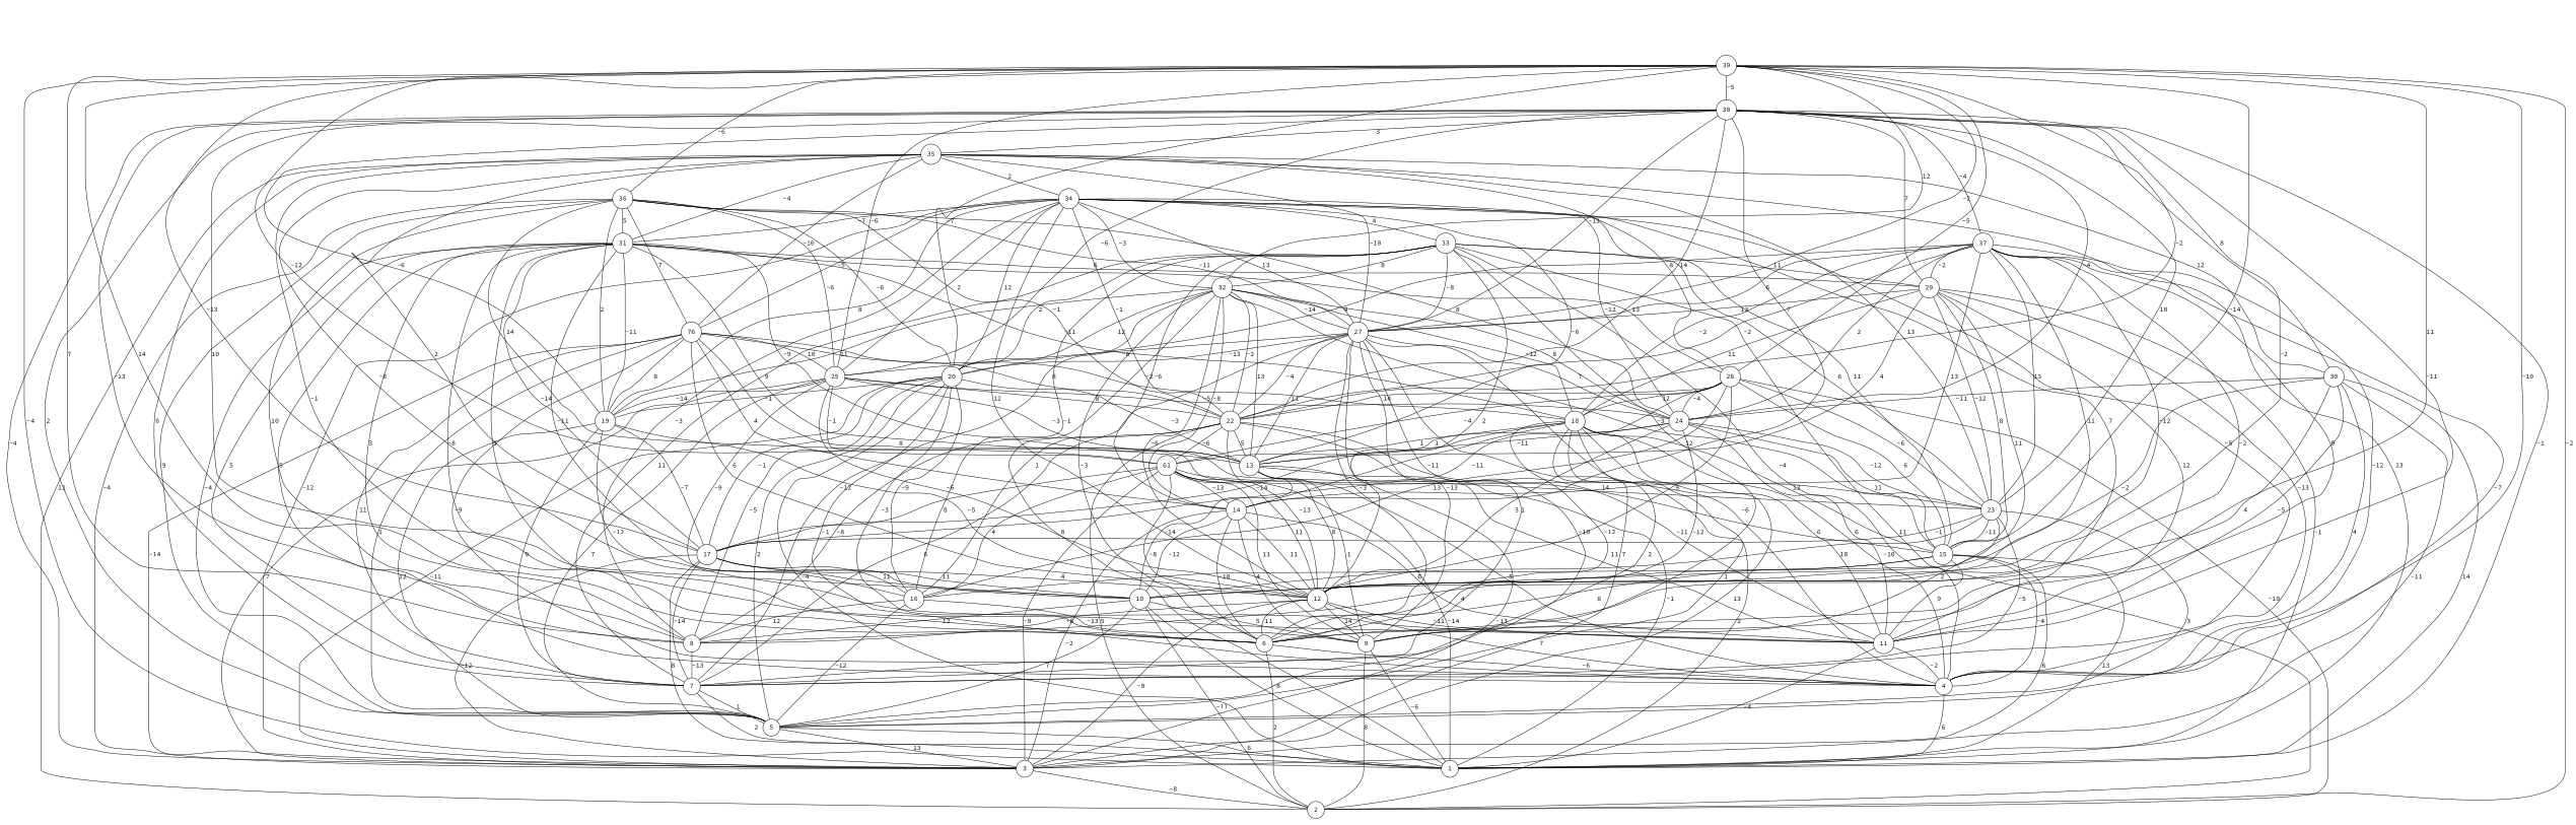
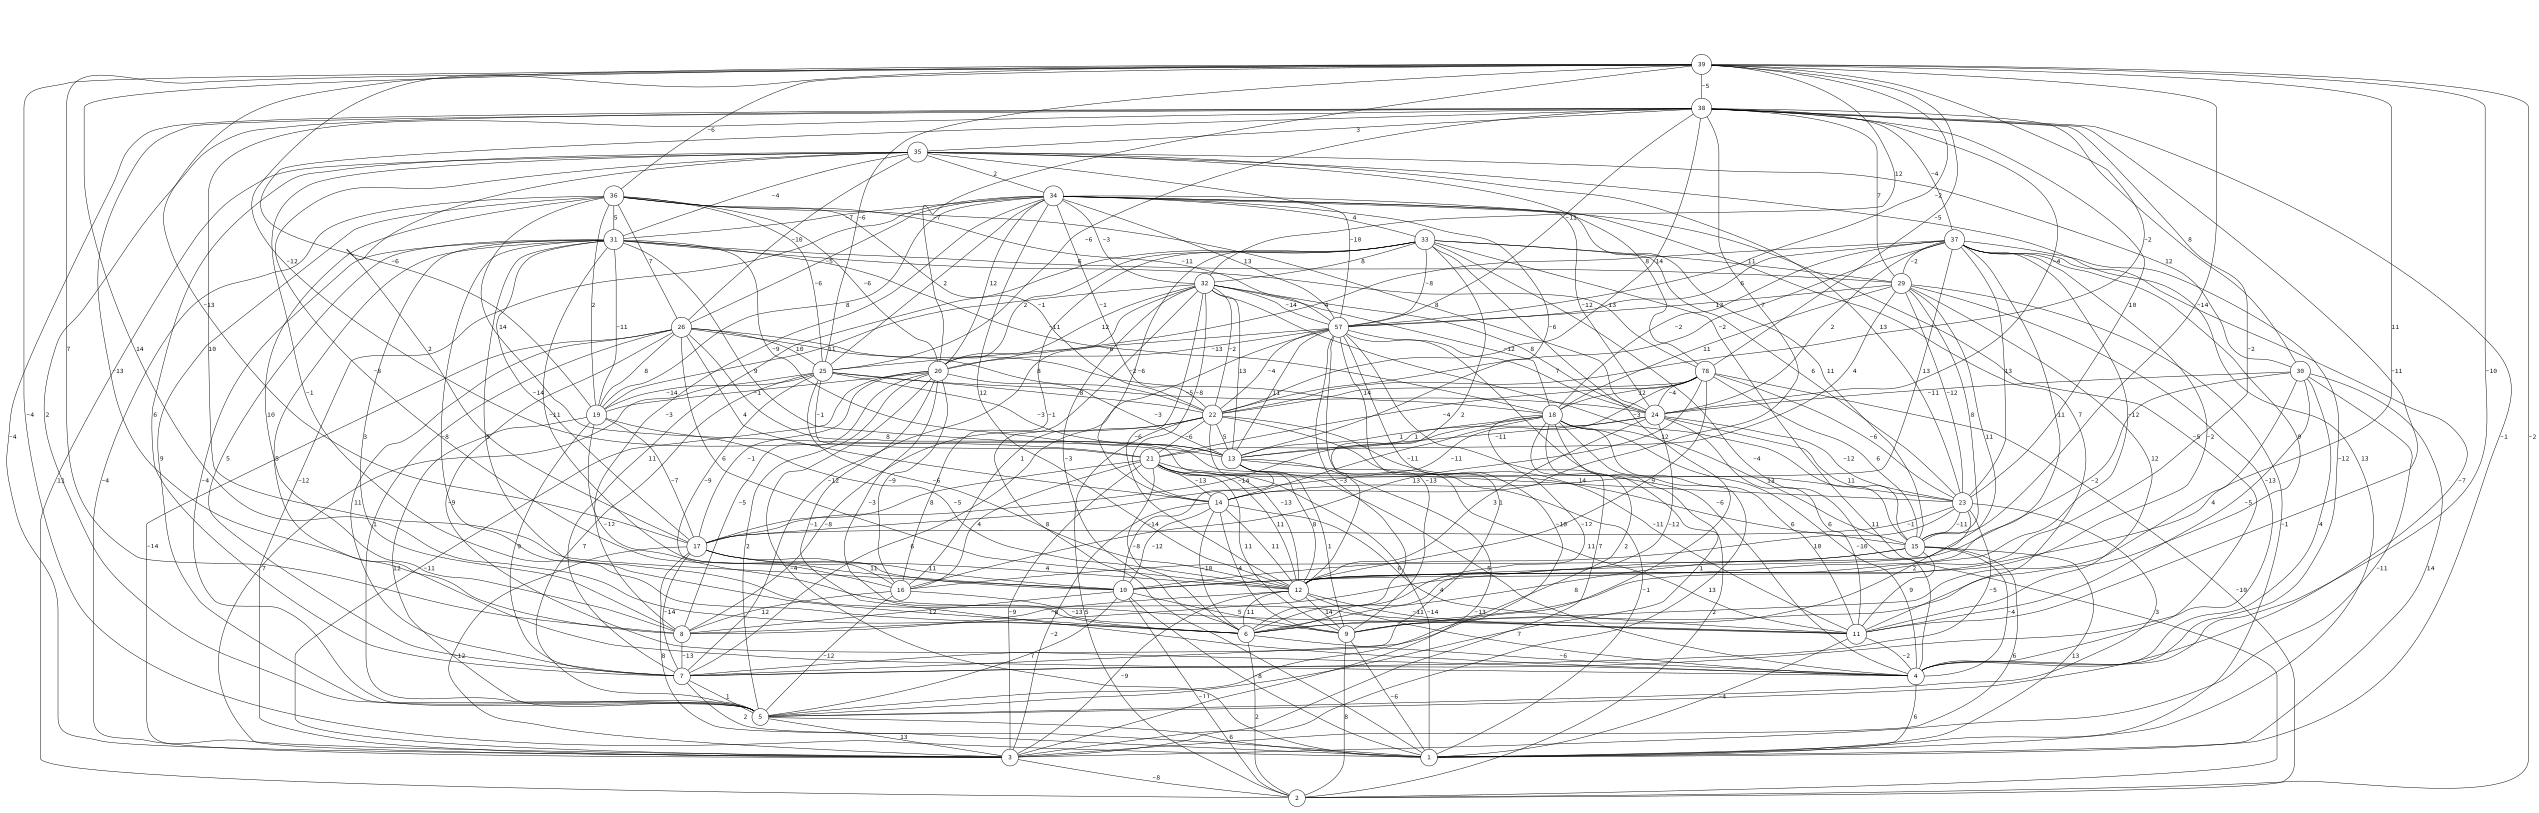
  graph {
    fontname="Source Code Pro"
    node [fontname="Source Code Pro" shape=circle]
    edge [fontname="Source Code Pro"]
    39
    1
    2
    4
    6
    8
    12
    15
    17
    20
-   21 [label=61]
+   21
    22
    25
-   27
-   28
+   27 [label=57]
+   28 [label=78]
    32
    36
    38
    7
    3
    11
    9
    10
    16
    5
    19
    13
    14
    23
    24
    18
-   26 [label=76]
+   26
    31
    29
    30
    35
    37
    34
    33
    39 -- 1 [label=-4]
    39 -- 2 [label=-2]
    39 -- 4 [label=-10]
    39 -- 6 [label=14]
    39 -- 8 [label=7]
    39 -- 12 [label=11]
    39 -- 15 [label=-14]
    39 -- 17 [label=-13]
    39 -- 20 [label=-7]
    39 -- 21 [label=-12]
    39 -- 22 [label=-2]
    39 -- 25 [label=-6]
    39 -- 27 [label=-2]
    39 -- 28 [label=-5]
    39 -- 32 [label=12]
    39 -- 36 [label=-6]
    39 -- 38 [label=-5]
    4 -- 1 [label=6]
    6 -- 2 [label=2]
    6 -- 4 [label=-6]
    8 -- 7 [label=-13]
    12 -- 4 [label=7]
    12 -- 6 [label=11]
    12 -- 8 [label=-6]
    12 -- 3 [label=-9]
    12 -- 11 [label=-11]
    12 -- 9 [label=14]
    15 -- 1 [label=13]
    15 -- 4 [label=-4]
    15 -- 6 [label=8]
    15 -- 8 [label=4]
    15 -- 3 [label=6]
    15 -- 11 [label=9]
    17 -- 1 [label=8]
    17 -- 12 [label=4]
    17 -- 7 [label=-14]
    17 -- 3 [label=-12]
    17 -- 10 [label=11]
    17 -- 16 [label=11]
    20 -- 1 [label=-4]
    20 -- 4 [label=-1]
    20 -- 6 [label=-3]
    20 -- 8 [label=-5]
    20 -- 17 [label=-1]
    20 -- 3 [label=-11]
    20 -- 16 [label=-9]
    20 -- 5 [label=2]
    20 -- 19 [label=-1]
    20 -- 13 [label=-3]
    21 -- 1 [label=-14]
    21 -- 4 [label=5]
    21 -- 6 [label=-8]
    21 -- 12 [label=11]
    21 -- 17 [label=8]
    21 -- 3 [label=-9]
    21 -- 9 [label=11]
    21 -- 16 [label=4]
    21 -- 14 [label=-13]
    21 -- 23 [label=14]
    22 -- 1 [label=-1]
    22 -- 2 [label=5]
    22 -- 8 [label=-8]
    22 -- 12 [label=-13]
    22 -- 21 [label=-6]
    22 -- 7 [label=6]
    22 -- 11 [label=-11]
    22 -- 13 [label=5]
    25 -- 12 [label=-6]
    25 -- 21 [label=-1]
    25 -- 22 [label=8]
    25 -- 3 [label=7]
    25 -- 16 [label=-9]
    25 -- 5 [label=7]
    25 -- 19 [label=-14]
    25 -- 13 [label=-3]
    25 -- 24 [label=-5]
    27 -- 4 [label=-6]
    27 -- 6 [label=-3]
    27 -- 20 [label=-13]
    27 -- 22 [label=-4]
    27 -- 25 [label=-6]
    27 -- 7 [label=1]
    27 -- 3 [label=7]
    27 -- 9 [label=-13]
    27 -- 16 [label=1]
    27 -- 5 [label=-10]
    27 -- 13 [label=11]
    27 -- 24 [label=7]
    28 -- 2 [label=-10]
    28 -- 12 [label=9]
    28 -- 15 [label=6]
    28 -- 17 [label=-11]
    28 -- 21 [label=-4]
    28 -- 22 [label=14]
    28 -- 16 [label=13]
    28 -- 23 [label=-6]
    28 -- 24 [label=-4]
    28 -- 18 [label=12]
    32 -- 1 [label=8]
    32 -- 6 [label=-3]
    32 -- 12 [label=-6]
    32 -- 15 [label=-3]
    32 -- 20 [label=12]
    32 -- 22 [label=-2]
    32 -- 27 [label=-14]
    32 -- 7 [label=-12]
    32 -- 19 [label=11]
    32 -- 13 [label=13]
    32 -- 14 [label=-8]
    32 -- 24 [label=8]
    32 -- 18 [label=-12]
    36 -- 8 [label=10]
    36 -- 20 [label=-6]
    36 -- 22 [label=-1]
    36 -- 25 [label=-6]
    36 -- 27 [label=-11]
    36 -- 3 [label=-4]
    36 -- 5 [label=9]
    36 -- 19 [label=2]
    36 -- 13 [label=14]
    36 -- 24 [label=8]
    36 -- 26 [label=7]
    36 -- 31 [label=5]
    38 -- 1 [label=-1]
    38 -- 8 [label=-13]
    38 -- 12 [label=-2]
    38 -- 22 [label=14]
    38 -- 25 [label=-6]
    38 -- 27 [label=-11]
    38 -- 3 [label=-4]
    38 -- 11 [label=-11]
    38 -- 10 [label=10]
    38 -- 5 [label=2]
    38 -- 19 [label=-6]
    38 -- 14 [label=7]
    38 -- 23 [label=10]
    38 -- 24 [label=-4]
    38 -- 29 [label=7]
    38 -- 30 [label=8]
    38 -- 35 [label=3]
    38 -- 37 [label=-4]
    7 -- 1 [label=2]
    7 -- 5 [label=1]
    3 -- 2 [label=-8]
    11 -- 1 [label=-4]
    11 -- 4 [label=-2]
    9 -- 1 [label=-6]
    9 -- 2 [label=8]
    10 -- 1 [label=-8]
    10 -- 2 [label=-11]
    10 -- 8 [label=12]
    10 -- 9 [label=5]
    10 -- 5 [label=7]
    16 -- 8 [label=12]
    16 -- 9 [label=-13]
    16 -- 5 [label=-12]
    5 -- 1 [label=6]
    5 -- 3 [label=13]
    19 -- 12 [label=-5]
    19 -- 17 [label=-7]
    19 -- 7 [label=9]
    19 -- 11 [label=-12]
    19 -- 5 [label=12]
    13 -- 12 [label=8]
    13 -- 3 [label=-13]
    13 -- 11 [label=11]
    13 -- 9 [label=1]
    13 -- 10 [label=-14]
    14 -- 6 [label=-10]
    14 -- 12 [label=11]
    14 -- 3 [label=-2]
    14 -- 11 [label=6]
    14 -- 9 [label=4]
    14 -- 10 [label=-12]
    23 -- 15 [label=-11]
    23 -- 17 [label=-1]
    23 -- 7 [label=-5]
    23 -- 9 [label=2]
    23 -- 10 [label=10]
    23 -- 5 [label=3]
    24 -- 6 [label=-12]
    24 -- 12 [label=3]
    24 -- 15 [label=11]
    24 -- 21 [label=1]
    24 -- 11 [label=6]
    24 -- 13 [label=-11]
    24 -- 23 [label=-12]
    18 -- 2 [label=2]
    18 -- 4 [label=-10]
    18 -- 6 [label=-12]
    18 -- 15 [label=13]
    18 -- 17 [label=-14]
    18 -- 7 [label=2]
    18 -- 3 [label=13]
    18 -- 11 [label=6]
    18 -- 5 [label=1]
    18 -- 13 [label=1]
    18 -- 14 [label=-11]
    26 -- 4 [label=-9]
    26 -- 12 [label=6]
    26 -- 15 [label=8]
    26 -- 22 [label=8]
    26 -- 25 [label=10]
    26 -- 7 [label=11]
    26 -- 3 [label=-14]
    26 -- 5 [label=1]
    26 -- 19 [label=8]
    26 -- 14 [label=4]
    26 -- 18 [label=-2]
    31 -- 4 [label=5]
    31 -- 6 [label=-8]
    31 -- 8 [label=3]
    31 -- 17 [label=-14]
    31 -- 28 [label=13]
    31 -- 7 [label=5]
    31 -- 11 [label=5]
    31 -- 10 [label=-11]
    31 -- 5 [label=-4]
    31 -- 19 [label=-11]
    31 -- 13 [label=-9]
    31 -- 23 [label=9]
    31 -- 18 [label=-11]
    31 -- 29 [label=6]
    29 -- 1 [label=-1]
    29 -- 15 [label=8]
    29 -- 27 [label=13]
    29 -- 7 [label=-13]
    29 -- 11 [label=12]
    29 -- 10 [label=11]
    29 -- 13 [label=4]
    29 -- 23 [label=-12]
    29 -- 18 [label=11]
    30 -- 1 [label=14]
    30 -- 4 [label=4]
    30 -- 6 [label=4]
    30 -- 3 [label=-11]
    30 -- 11 [label=-5]
    30 -- 16 [label=-2]
    30 -- 24 [label=-11]
    35 -- 1 [label=13]
    35 -- 2 [label=11]
    35 -- 6 [label=-1]
    35 -- 17 [label=2]
    35 -- 27 [label=-10]
    35 -- 28 [label=8]
    35 -- 7 [label=6]
    35 -- 10 [label=-8]
    35 -- 23 [label=13]
    35 -- 26 [label=-10]
    35 -- 31 [label=-4]
    35 -- 30 [label=12]
    35 -- 34 [label=2]
    37 -- 4 [label=-12]
    37 -- 6 [label=-2]
    37 -- 12 [label=-12]
    37 -- 20 [label=4]
    37 -- 22 [label=-2]
    37 -- 27 [label=6]
    37 -- 9 [label=9]
    37 -- 10 [label=11]
    37 -- 5 [label=-7]
    37 -- 14 [label=13]
    37 -- 23 [label=13]
    37 -- 24 [label=2]
    37 -- 18 [label=-2]
    37 -- 29 [label=-2]
    34 -- 4 [label=-5]
    34 -- 8 [label=-3]
    34 -- 12 [label=12]
    34 -- 15 [label=11]
    34 -- 20 [label=12]
    34 -- 22 [label=-1]
    34 -- 25 [label=2]
    34 -- 27 [label=13]
    34 -- 32 [label=-3]
    34 -- 3 [label=-12]
    34 -- 11 [label=7]
    34 -- 19 [label=8]
    34 -- 13 [label=-6]
    34 -- 24 [label=-12]
    34 -- 26 [label=-5]
    34 -- 31 [label=-7]
    34 -- 33 [label=4]
    33 -- 2 [label=11]
    33 -- 4 [label=-4]
    33 -- 12 [label=2]
    33 -- 20 [label=2]
    33 -- 27 [label=-8]
    33 -- 32 [label=8]
    33 -- 7 [label=11]
    33 -- 9 [label=12]
    33 -- 16 [label=-1]
    33 -- 14 [label=-6]
    33 -- 23 [label=6]
    33 -- 29 [label=11]
  }
